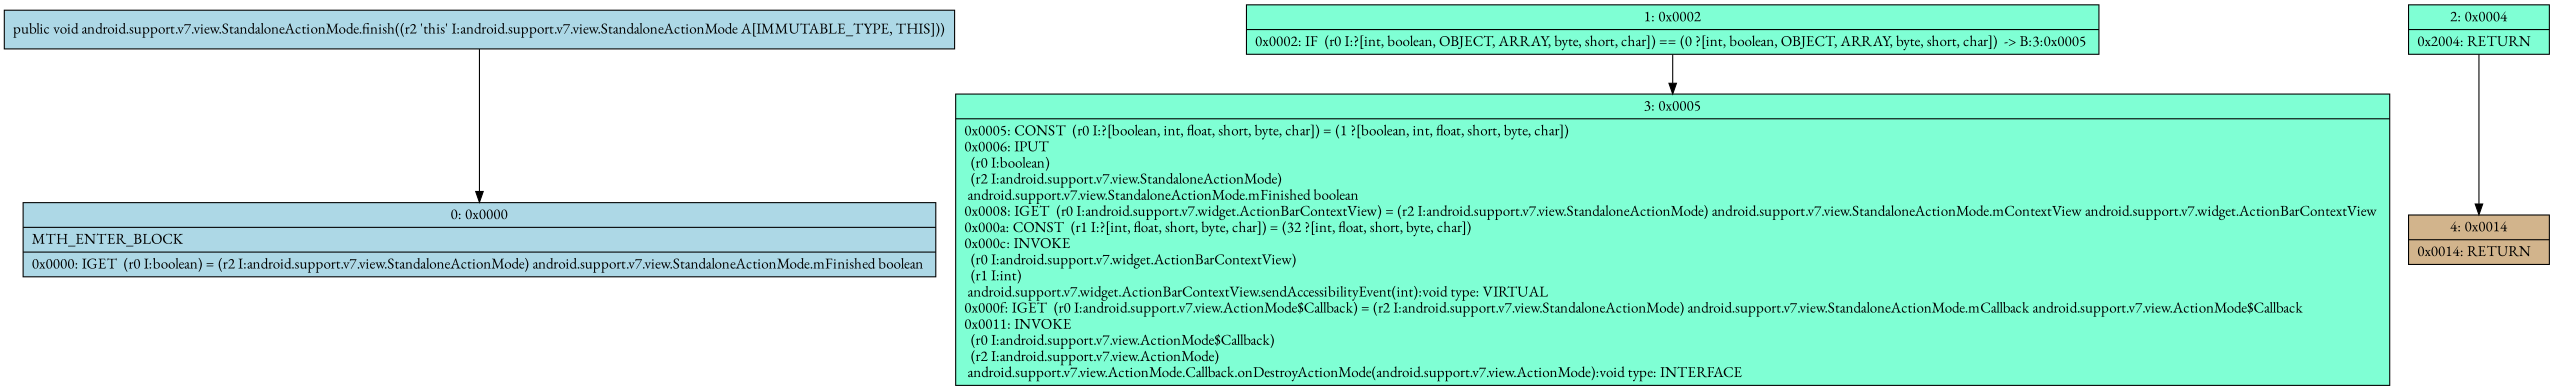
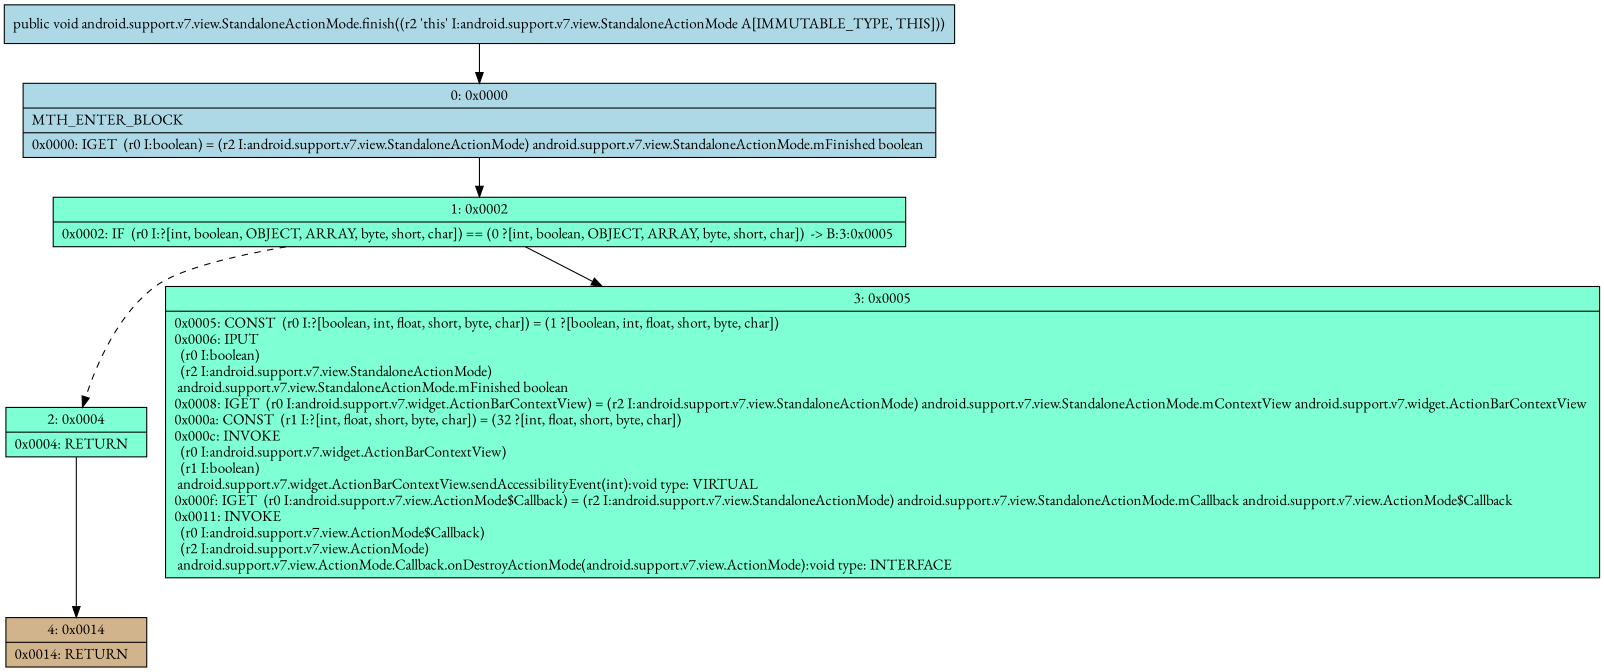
  digraph {
    fontname="EB Garamond"
    node [fillcolor=aquamarine fontname="EB Garamond" shape=record style=filled]
    edge [fontname="EB Garamond"]
    n1 [fillcolor=lightblue label="{0\:\ 0x0000|MTH_ENTER_BLOCK\l|0x0000: IGET  (r0 I:boolean) = (r2 I:android.support.v7.view.StandaloneActionMode) android.support.v7.view.StandaloneActionMode.mFinished boolean \l}"]
    n2 [label="{1\:\ 0x0002|0x0002: IF  (r0 I:?[int, boolean, OBJECT, ARRAY, byte, short, char]) == (0 ?[int, boolean, OBJECT, ARRAY, byte, short, char])  \-\> B:3:0x0005 \l}"]
-   n3 [label="{2\:\ 0x0004|0x2004: RETURN   \l}"]
-   n4 [label="{3\:\ 0x0005|0x0005: CONST  (r0 I:?[boolean, int, float, short, byte, char]) = (1 ?[boolean, int, float, short, byte, char]) \l0x0006: IPUT  \l  (r0 I:boolean)\l  (r2 I:android.support.v7.view.StandaloneActionMode)\l android.support.v7.view.StandaloneActionMode.mFinished boolean \l0x0008: IGET  (r0 I:android.support.v7.widget.ActionBarContextView) = (r2 I:android.support.v7.view.StandaloneActionMode) android.support.v7.view.StandaloneActionMode.mContextView android.support.v7.widget.ActionBarContextView \l0x000a: CONST  (r1 I:?[int, float, short, byte, char]) = (32 ?[int, float, short, byte, char]) \l0x000c: INVOKE  \l  (r0 I:android.support.v7.widget.ActionBarContextView)\l  (r1 I:int)\l android.support.v7.widget.ActionBarContextView.sendAccessibilityEvent(int):void type: VIRTUAL \l0x000f: IGET  (r0 I:android.support.v7.view.ActionMode$Callback) = (r2 I:android.support.v7.view.StandaloneActionMode) android.support.v7.view.StandaloneActionMode.mCallback android.support.v7.view.ActionMode$Callback \l0x0011: INVOKE  \l  (r0 I:android.support.v7.view.ActionMode$Callback)\l  (r2 I:android.support.v7.view.ActionMode)\l android.support.v7.view.ActionMode.Callback.onDestroyActionMode(android.support.v7.view.ActionMode):void type: INTERFACE \l}"]
+   n3 [label="{2\:\ 0x0004|0x0004: RETURN   \l}"]
+   n4 [label="{3\:\ 0x0005|0x0005: CONST  (r0 I:?[boolean, int, float, short, byte, char]) = (1 ?[boolean, int, float, short, byte, char]) \l0x0006: IPUT  \l  (r0 I:boolean)\l  (r2 I:android.support.v7.view.StandaloneActionMode)\l android.support.v7.view.StandaloneActionMode.mFinished boolean \l0x0008: IGET  (r0 I:android.support.v7.widget.ActionBarContextView) = (r2 I:android.support.v7.view.StandaloneActionMode) android.support.v7.view.StandaloneActionMode.mContextView android.support.v7.widget.ActionBarContextView \l0x000a: CONST  (r1 I:?[int, float, short, byte, char]) = (32 ?[int, float, short, byte, char]) \l0x000c: INVOKE  \l  (r0 I:android.support.v7.widget.ActionBarContextView)\l  (r1 I:boolean)\l android.support.v7.widget.ActionBarContextView.sendAccessibilityEvent(int):void type: VIRTUAL \l0x000f: IGET  (r0 I:android.support.v7.view.ActionMode$Callback) = (r2 I:android.support.v7.view.StandaloneActionMode) android.support.v7.view.StandaloneActionMode.mCallback android.support.v7.view.ActionMode$Callback \l0x0011: INVOKE  \l  (r0 I:android.support.v7.view.ActionMode$Callback)\l  (r2 I:android.support.v7.view.ActionMode)\l android.support.v7.view.ActionMode.Callback.onDestroyActionMode(android.support.v7.view.ActionMode):void type: INTERFACE \l}"]
    n5 [fillcolor=tan label="{4\:\ 0x0014|0x0014: RETURN   \l}"]
    n6 [fillcolor=lightblue label="{public void android.support.v7.view.StandaloneActionMode.finish((r2 'this' I:android.support.v7.view.StandaloneActionMode A[IMMUTABLE_TYPE, THIS])) }"]
+   n1 -> n2
+   n2 -> n3 [style=dashed]
    n2 -> n4
    n3 -> n5
    n6 -> n1
  }
